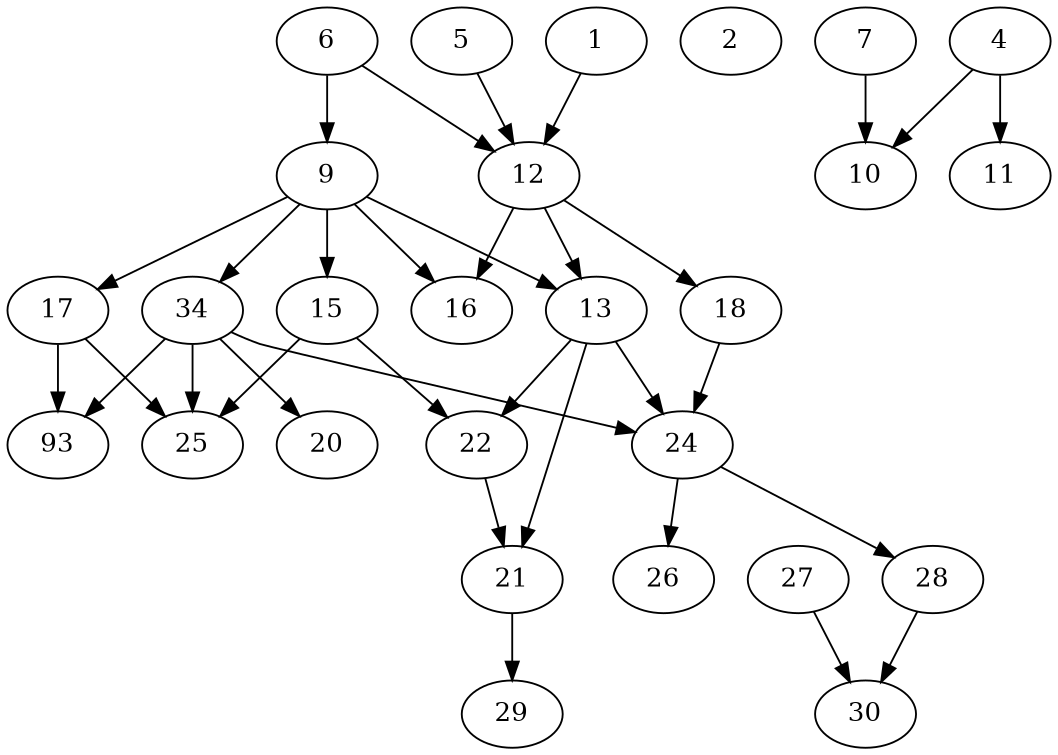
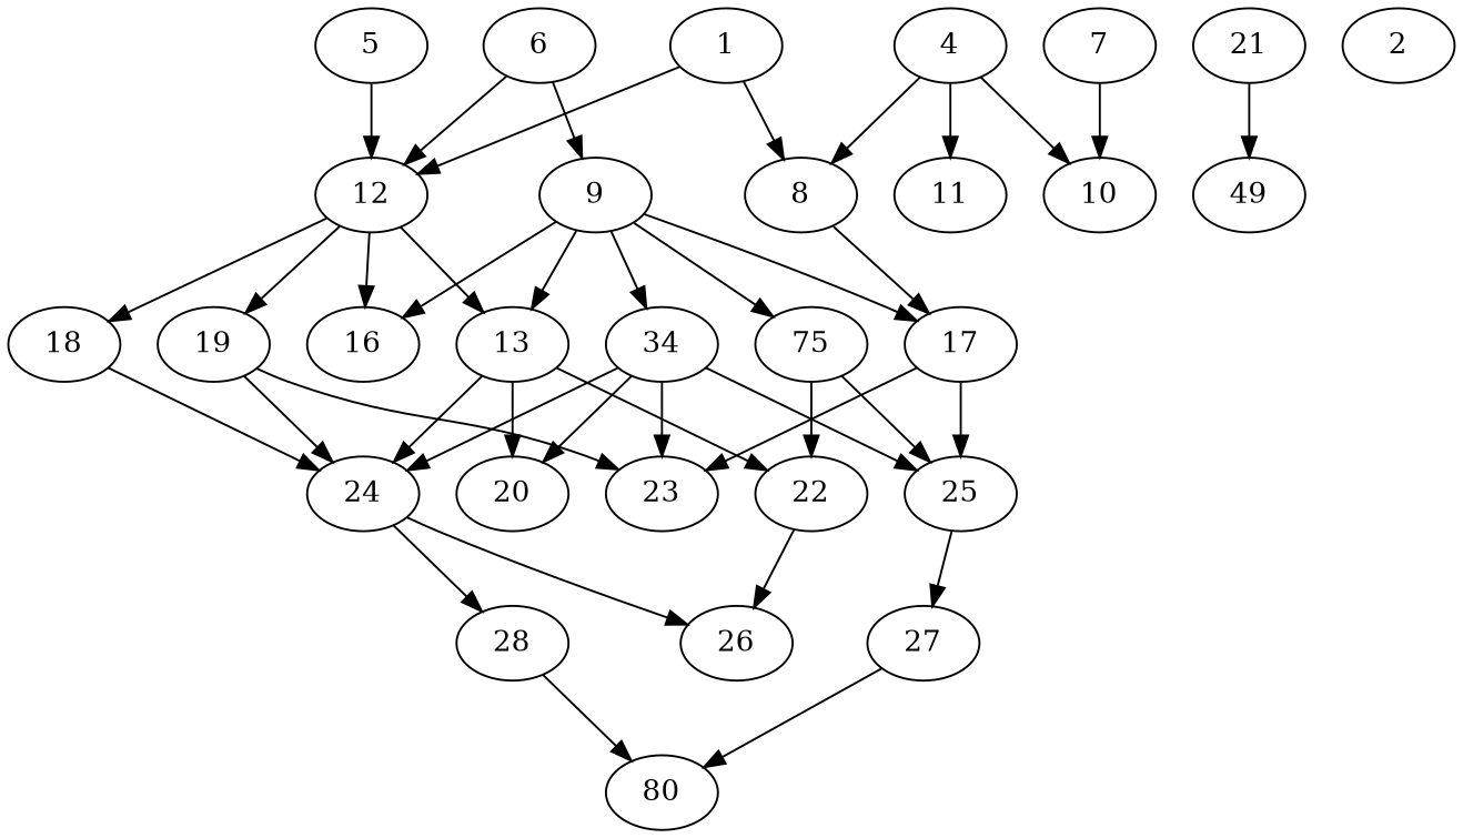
  digraph {
    node [alpha=0.15]
    1 [expect_size=142992429134431387648]
+   8 [alpha=0.00 expect_size=41782695690235248]
    12 [alpha=0.09 expect_size=91878103931675312]
    17 [alpha=0.04 expect_size=30227865644104452]
    13 [expect_size=3533284708962009088]
    16 [alpha=0.08 expect_size=67215681178953800]
    18 [alpha=0.17 expect_size=279751148541707288576]
-   23 [alpha=0.00 expect_size=5078036692542508 label=93]
+   19 [alpha=0.07 expect_size=321997418782612928]
+   23 [alpha=0.00 expect_size=5078036692542508]
    25 [alpha=0.12 expect_size=1578569278283055]
    21 [alpha=0.01 expect_size=3404780590451392512]
    22 [alpha=0.18 expect_size=1131607222991164]
    24 [alpha=0.12 expect_size=40213488606444600]
    2 [alpha=0.02 expect_size=509860959369342]
    9 [alpha=0.06 expect_size=251702126230847]
    n16 [alpha=0.09 expect_size=193943747147518181376 label=34]
-   15 [alpha=0.13 expect_size=2528931583294668]
+   15 [alpha=0.13 expect_size=2528931583294668 label=75]
    20 [alpha=0.19 expect_size=137594584944865181696]
    4 [alpha=0.02 expect_size=239602295408905158656]
    10 [alpha=0.05 expect_size=486807368078451904]
    11 [alpha=0.16 expect_size=10399760893010414]
    5 [alpha=0.04 expect_size=196240209870848000000]
    6 [alpha=0.13 expect_size=69101263169821605888]
    7 [alpha=0.10 expect_size=125349599995879040]
    27 [alpha=0.11 expect_size=102902080349249920]
-   29 [alpha=0.01 expect_size=81048982270370864]
+   29 [alpha=0.01 expect_size=81048982270370864 label=49]
    26 [alpha=0.19 expect_size=246856258350958]
    28 [expect_size=71834388579131960]
-   30 [alpha=0.02 expect_size=37543348607310136]
+   30 [alpha=0.02 expect_size=37543348607310136 label=80]
+   1 -> 8
    1 -> 12
+   8 -> 17
    12 -> 13
    12 -> 16
    12 -> 18
+   12 -> 19
    17 -> 23
    17 -> 25
-   13 -> 21
+   13 -> 20
    13 -> 22
    13 -> 24
    18 -> 24
+   19 -> 23
+   19 -> 24
+   25 -> 27
    21 -> 29
-   22 -> 21
+   22 -> 26
    24 -> 26
    24 -> 28
    9 -> 17
    9 -> 13
    9 -> 16
    9 -> n16
    9 -> 15
    n16 -> 23
    n16 -> 25
    n16 -> 24
    n16 -> 20
    15 -> 25
    15 -> 22
+   4 -> 8
    4 -> 10
    4 -> 11
    5 -> 12
    6 -> 12
    6 -> 9
    7 -> 10
    27 -> 30
    28 -> 30
  }
